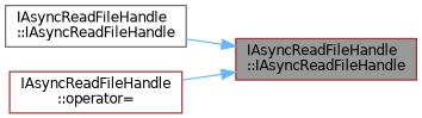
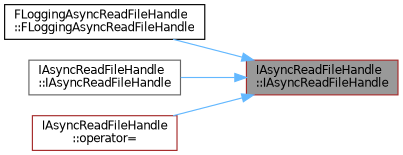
  digraph {
    rankdir=RL
    node [color=brown fillcolor=white fontname=Helvetica fontsize=10 shape=box style=filled]
    edge [color=steelblue1 dir=back fontname=Helvetica fontsize=10 labelfontname=Helvetica labelfontsize=10 style=solid]
    n1 [fillcolor=grey60 fontcolor=black height=0.2 label="IAsyncReadFileHandle\l::IAsyncReadFileHandle" width=0.4]
+   n2 [color=black height=0.2 label="FLoggingAsyncReadFileHandle\l::FLoggingAsyncReadFileHandle" width=0.4]
    n3 [color=gray40 height=0.2 label="IAsyncReadFileHandle\l::IAsyncReadFileHandle" width=0.4]
    n4 [height=0.2 label="IAsyncReadFileHandle\l::operator=" width=0.4]
+   n1 -> n2
    n1 -> n3
    n1 -> n4
  }
